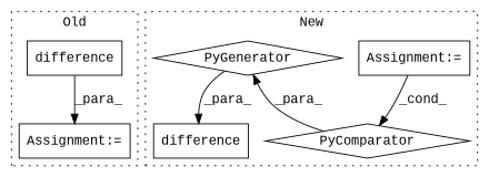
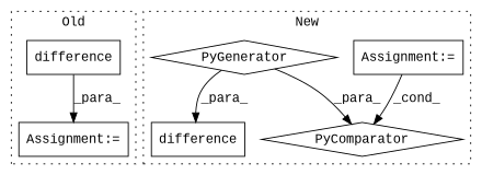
  digraph {
    fontname="Liberation Mono"
    node [a=32 l=40 s=5781 shape=box fontname="Liberation Mono"]
    edge [fontname="Liberation Mono"]
    n1 [l="11,1" label=difference s="3526,3557"]
    n2 [a=7 l=1 label="Assignment:=" s=3506]
    n3 [a=107 l=122 label=PyGenerator s=5705 shape=diamond]
    n4 [a=113 label=PyComparator shape=diamond]
    n5 [a=7 label="Assignment:="]
    n6 [l="20,-3" label=difference s="5685,5827"]
    subgraph cluster_1 {
      label=Old
      style=dotted
      n1
      n2
    }
    subgraph cluster_2 {
      label=New
      style=dotted
      n3
      n4
      n5
      n6
    }
    n1 -> n2 [label=_para_]
    n3 -> n6 [label=_para_]
-   n4 -> n3 [label=_para_]
+   n3 -> n4 [label=_para_]
    n5 -> n4 [label=_cond_]
  }
